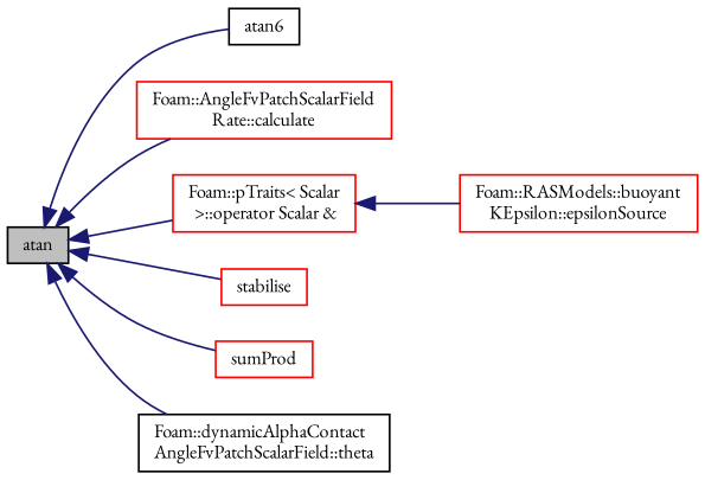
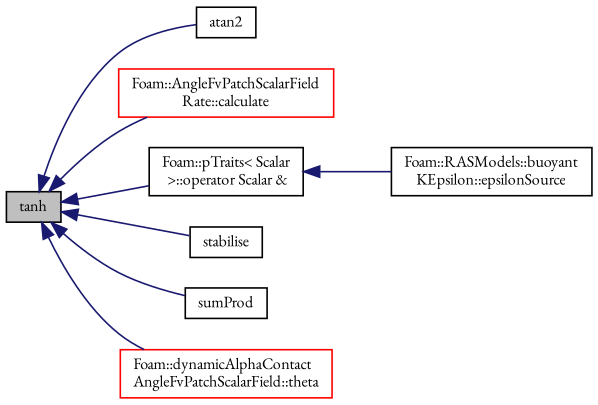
  digraph {
    fontname="EB Garamond"
    rankdir=LR
    node [color=black fontname="EB Garamond" fontsize=10 shape=record]
    edge [color=midnightblue dir=back fontname="EB Garamond" fontsize=10 labelfontname=Helvetica labelfontsize=10 style=solid]
-   n1 [fillcolor=grey75 fontcolor=black height=0.2 label=atan style=filled width=0.4]
-   n2 [height=0.2 label=atan6 width=0.4]
+   n1 [fillcolor=grey75 fontcolor=black height=0.2 label=tanh style=filled width=0.4]
+   n2 [height=0.2 label=atan2 width=0.4]
    n3 [color=red height=0.2 label="Foam::AngleFvPatchScalarField\lRate::calculate" width=0.4]
-   n4 [color=red height=0.2 label="Foam::pTraits\< Scalar\l \>::operator Scalar &" width=0.4]
-   n5 [color=red height=0.2 label=stabilise width=0.4]
-   n6 [color=red height=0.2 label=sumProd width=0.4]
-   n7 [height=0.2 label="Foam::dynamicAlphaContact\lAngleFvPatchScalarField::theta" width=0.4]
-   n8 [color=red height=0.2 label="Foam::RASModels::buoyant\lKEpsilon::epsilonSource" width=0.4]
+   n4 [height=0.2 label="Foam::pTraits\< Scalar\l \>::operator Scalar &" width=0.4]
+   n5 [height=0.2 label=stabilise width=0.4]
+   n6 [height=0.2 label=sumProd width=0.4]
+   n7 [color=red height=0.2 label="Foam::dynamicAlphaContact\lAngleFvPatchScalarField::theta" width=0.4]
+   n8 [height=0.2 label="Foam::RASModels::buoyant\lKEpsilon::epsilonSource" width=0.4]
    n1 -> n2
    n1 -> n3
    n1 -> n4
    n1 -> n5
    n1 -> n6
    n1 -> n7
    n4 -> n8
  }
